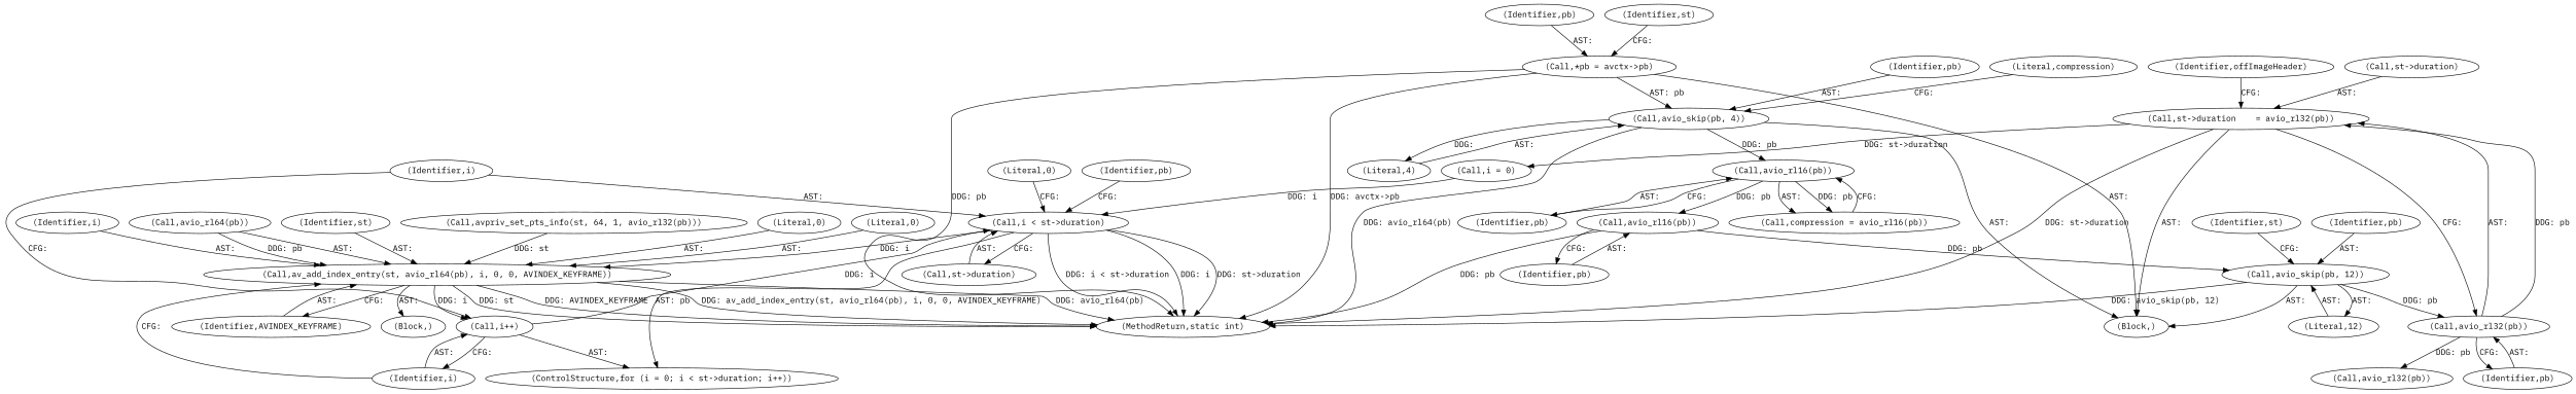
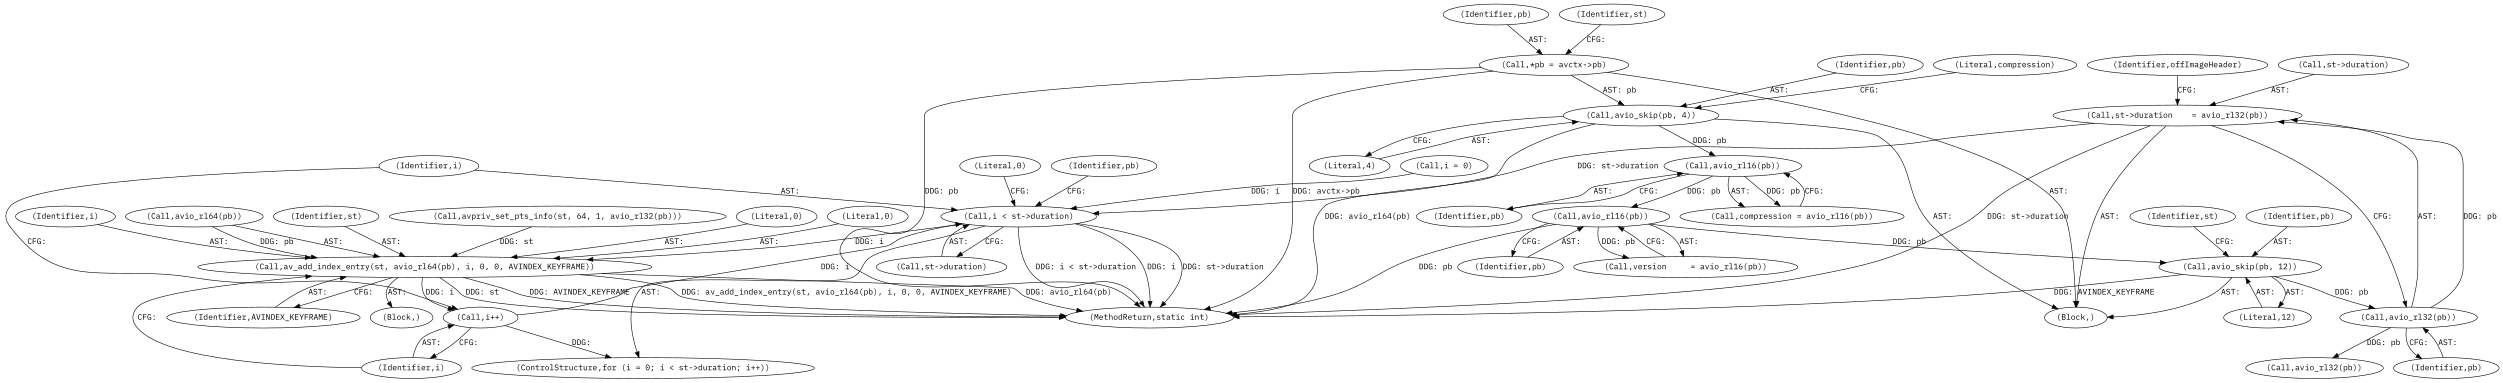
  digraph {
    fontname="IBM Plex Mono"
    node [fontname="IBM Plex Mono"]
    edge [fontname="IBM Plex Mono"]
    n1 [label="(Call,st->duration    = avio_rl32(pb))"]
    n2 [label="(Call,avio_rl32(pb))"]
    n3 [label="(Call,i < st->duration)"]
    n4 [label="(MethodReturn,static int)"]
    n5 [label="(Block,)"]
    n6 [label="(Identifier,pb)"]
    n7 [label="(Call,avio_rl32(pb))"]
    n8 [label="(Call,av_add_index_entry(st, avio_rl64(pb), i, 0, 0, AVINDEX_KEYFRAME))"]
    n9 [label="(ControlStructure,for (i = 0; i < st->duration; i++))"]
    n10 [label="(Call,st->duration)"]
    n11 [label="(Call,avio_skip(pb, 12))"]
    n12 [label="(Literal,12)"]
    n13 [label="(Call,avio_rl16(pb))"]
    n14 [label="(Identifier,pb)"]
+   n15 [label="(Call,version     = avio_rl16(pb))"]
    n16 [label="(Call,avio_rl16(pb))"]
    n17 [label="(Call,compression = avio_rl16(pb))"]
    n18 [label="(Identifier,pb)"]
    n19 [label="(Call,avio_skip(pb, 4))"]
    n20 [label="(Literal,4)"]
    n21 [label="(Call,*pb = avctx->pb)"]
    n22 [label="(Call,i++)"]
    n23 [label="(Identifier,AVINDEX_KEYFRAME)"]
    n24 [label="(Block,)"]
    n25 [label="(Identifier,i)"]
    n26 [label="(Call,avio_rl64(pb))"]
    n27 [label="(Identifier,pb)"]
    n28 [label="(Identifier,pb)"]
    n29 [label="(Identifier,pb)"]
    n30 [label="(Identifier,i)"]
    n31 [label="(Literal,0)"]
    n32 [label="(Identifier,st)"]
    n33 [label="(Call,avpriv_set_pts_info(st, 64, 1, avio_rl32(pb)))"]
    n34 [label="(Identifier,pb)"]
    n35 [label="(Identifier,st)"]
    n36 [label="(Identifier,offImageHeader)"]
    n37 [label="(Literal,0)"]
    n38 [label="(Call,i = 0)"]
    n39 [label="(Call,st->duration)"]
    n40 [label="(Literal,compression)"]
    n41 [label="(Literal,0)"]
    n42 [label="(Identifier,st)"]
    n43 [label="(Identifier,i)"]
    n1 -> n2 [label="CFG: "]
-   n1 -> n38 [label="DDG: st->duration"]
+   n1 -> n3 [label="DDG: st->duration"]
    n1 -> n4 [label="DDG: st->duration"]
    n1 -> n5 [label="AST: "]
    n2 -> n1 [label="AST: "]
    n2 -> n1 [label="DDG: pb"]
    n2 -> n6 [label="CFG: "]
    n2 -> n7 [label="DDG: pb"]
    n3 -> n4 [label="DDG: i < st->duration"]
    n3 -> n4 [label="DDG: i"]
    n3 -> n4 [label="DDG: st->duration"]
    n3 -> n8 [label="DDG: i"]
-   n3 -> n9 [label="AST: pb"]
+   n3 -> n9 [label="AST: "]
    n3 -> n10 [label="CFG: "]
    n6 -> n2 [label="AST: "]
    n8 -> n4 [label="DDG: AVINDEX_KEYFRAME"]
    n8 -> n4 [label="DDG: av_add_index_entry(st, avio_rl64(pb), i, 0, 0, AVINDEX_KEYFRAME)"]
    n8 -> n4 [label="DDG: avio_rl64(pb)"]
    n8 -> n4 [label="DDG: st"]
    n8 -> n22 [label="DDG: i"]
    n8 -> n23 [label="CFG: "]
    n8 -> n24 [label="AST: "]
    n10 -> n3 [label="AST: "]
    n11 -> n2 [label="DDG: pb"]
-   n11 -> n4 [label="DDG: avio_skip(pb, 12)"]
+   n11 -> n4 [label="DDG: AVINDEX_KEYFRAME"]
    n11 -> n5 [label="AST: "]
    n11 -> n12 [label="AST: "]
    n12 -> n11 [label="AST: "]
    n13 -> n4 [label="DDG: pb"]
    n13 -> n11 [label="DDG: pb"]
    n13 -> n14 [label="CFG: "]
+   n13 -> n15 [label="AST: "]
+   n13 -> n15 [label="DDG: pb"]
    n14 -> n13 [label="AST: "]
+   n15 -> n13 [label="CFG: "]
    n16 -> n13 [label="DDG: pb"]
    n16 -> n17 [label="AST: "]
    n16 -> n17 [label="DDG: pb"]
    n16 -> n18 [label="CFG: "]
    n17 -> n16 [label="CFG: "]
    n18 -> n16 [label="AST: "]
    n19 -> n4 [label="DDG: avio_rl64(pb)"]
    n19 -> n5 [label="AST: "]
    n19 -> n16 [label="DDG: pb"]
-   n19 -> n20 [label="DDG: "]
+   n19 -> n20 [label="CFG: "]
    n20 -> n19 [label="AST: "]
    n21 -> n4 [label="DDG: pb"]
    n21 -> n4 [label="DDG: avctx->pb"]
    n21 -> n5 [label="AST: "]
    n21 -> n19 [label="AST: pb"]
    n22 -> n3 [label="DDG: i"]
-   n22 -> n9 [label="AST: "]
+   n22 -> n9 [label="DDG: "]
    n22 -> n25 [label="CFG: "]
    n23 -> n8 [label="AST: "]
    n25 -> n8 [label="CFG: "]
    n25 -> n22 [label="AST: "]
    n26 -> n8 [label="AST: "]
    n26 -> n8 [label="DDG: pb"]
    n27 -> n11 [label="AST: "]
    n28 -> n19 [label="AST: "]
    n29 -> n21 [label="AST: "]
    n30 -> n3 [label="AST: "]
    n30 -> n22 [label="CFG: "]
    n31 -> n3 [label="CFG: "]
    n32 -> n8 [label="AST: "]
    n33 -> n8 [label="DDG: st"]
    n34 -> n3 [label="CFG: "]
    n35 -> n21 [label="CFG: "]
    n36 -> n1 [label="CFG: "]
    n37 -> n8 [label="AST: "]
    n38 -> n3 [label="DDG: i"]
    n39 -> n1 [label="AST: "]
    n40 -> n19 [label="CFG: "]
    n41 -> n8 [label="AST: "]
    n42 -> n11 [label="CFG: "]
    n43 -> n8 [label="AST: "]
  }
